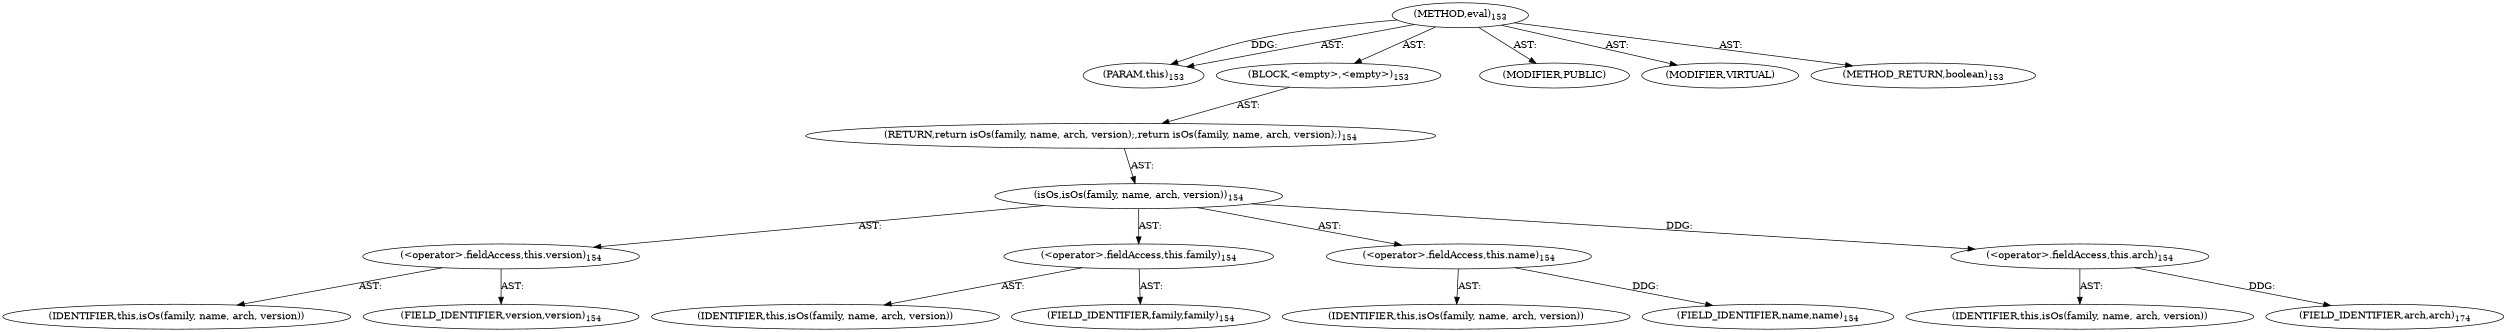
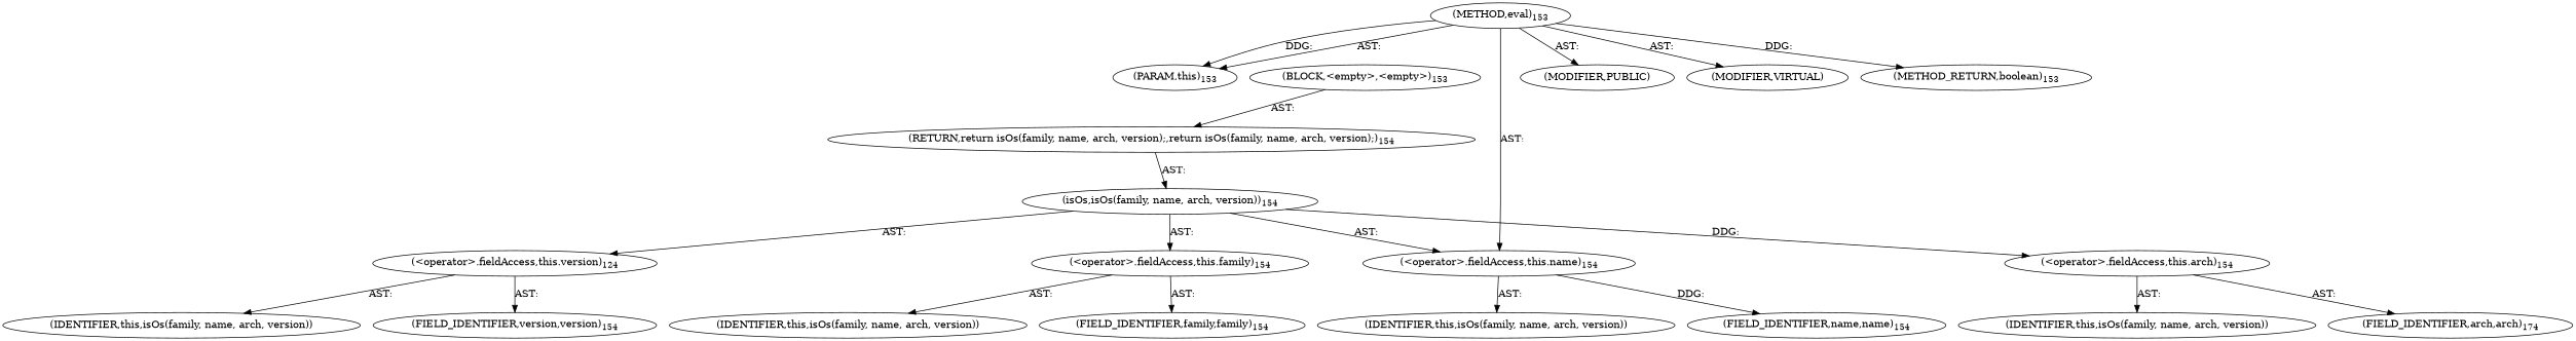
  digraph {
    n1 [label=<(METHOD,eval)<SUB>153</SUB>>]
    n2 [label=<(PARAM,this)<SUB>153</SUB>>]
    n3 [label=<(BLOCK,&lt;empty&gt;,&lt;empty&gt;)<SUB>153</SUB>>]
    n4 [label=<(MODIFIER,PUBLIC)>]
    n5 [label=<(MODIFIER,VIRTUAL)>]
    n6 [label=<(METHOD_RETURN,boolean)<SUB>153</SUB>>]
    n7 [label=<(RETURN,return isOs(family, name, arch, version);,return isOs(family, name, arch, version);)<SUB>154</SUB>>]
    n8 [label=<(isOs,isOs(family, name, arch, version))<SUB>154</SUB>>]
    n9 [label=<(&lt;operator&gt;.fieldAccess,this.family)<SUB>154</SUB>>]
    n10 [label=<(&lt;operator&gt;.fieldAccess,this.name)<SUB>154</SUB>>]
    n11 [label=<(&lt;operator&gt;.fieldAccess,this.arch)<SUB>154</SUB>>]
-   n12 [label=<(&lt;operator&gt;.fieldAccess,this.version)<SUB>154</SUB>>]
+   n12 [label=<(&lt;operator&gt;.fieldAccess,this.version)<SUB>124</SUB>>]
    n13 [label=<(IDENTIFIER,this,isOs(family, name, arch, version))>]
    n14 [label=<(FIELD_IDENTIFIER,family,family)<SUB>154</SUB>>]
    n15 [label=<(IDENTIFIER,this,isOs(family, name, arch, version))>]
    n16 [label=<(FIELD_IDENTIFIER,name,name)<SUB>154</SUB>>]
    n17 [label=<(IDENTIFIER,this,isOs(family, name, arch, version))>]
    n18 [label=<(FIELD_IDENTIFIER,arch,arch)<SUB>174</SUB>>]
    n19 [label=<(IDENTIFIER,this,isOs(family, name, arch, version))>]
    n20 [label=<(FIELD_IDENTIFIER,version,version)<SUB>154</SUB>>]
    n1 -> n2 [label="AST: "]
    n1 -> n2 [label="DDG: "]
-   n1 -> n3 [label="AST: "]
+   n1 -> n10 [label="AST: "]
    n1 -> n4 [label="AST: "]
    n1 -> n5 [label="AST: "]
-   n1 -> n6 [label="AST: "]
+   n1 -> n6 [label="DDG: "]
    n3 -> n7 [label="AST: "]
    n7 -> n8 [label="AST: "]
    n8 -> n9 [label="AST: "]
    n8 -> n10 [label="AST: "]
    n8 -> n11 [label="DDG: "]
    n8 -> n12 [label="AST: "]
    n9 -> n13 [label="AST: "]
    n9 -> n14 [label="AST: "]
    n10 -> n15 [label="AST: "]
    n10 -> n16 [label="DDG: "]
    n11 -> n17 [label="AST: "]
-   n11 -> n18 [label="DDG: "]
+   n11 -> n18 [label="AST: "]
    n12 -> n19 [label="AST: "]
    n12 -> n20 [label="AST: "]
  }
